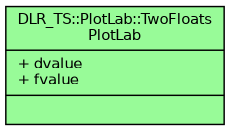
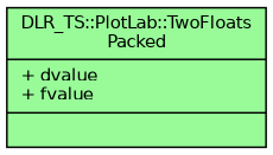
  digraph {
-   n1 [color=black fillcolor=palegreen fontcolor=black fontname=Helvetica fontsize=10 height=0.2 label="{DLR_TS::PlotLab::TwoFloats\lPlotLab\n|+ dvalue\l+ fvalue\l|}" shape=record style=filled width=0.4]
+   n1 [color=black fillcolor=palegreen fontcolor=black fontname=Helvetica fontsize=10 height=0.2 label="{DLR_TS::PlotLab::TwoFloats\lPacked\n|+ dvalue\l+ fvalue\l|}" shape=record style=filled width=0.4]
  }
